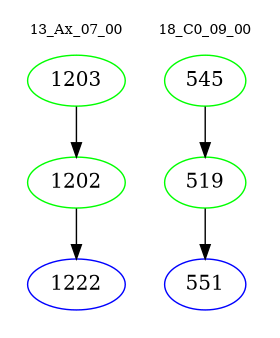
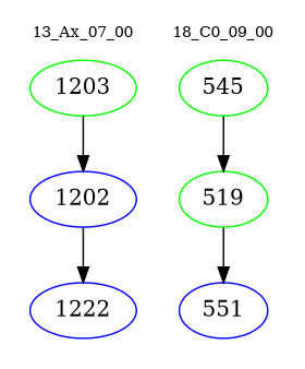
  digraph {
    node [color=green]
    edge [color=black]
    n1 [label=1203]
-   n2 [label=1202]
+   n2 [color=blue label=1202]
    n3 [color=blue label=1222]
    n4 [label=545]
    n5 [label=519]
    n6 [color=blue label=551]
    subgraph cluster_1 {
      color=white
      fontsize=10
      label="13_Ax_07_00"
      n1
      n2
      n3
    }
    subgraph cluster_2 {
      color=white
      fontsize=10
      label="18_C0_09_00"
      n4
      n5
      n6
    }
    n1 -> n2
    n2 -> n3
    n4 -> n5
    n5 -> n6
  }
